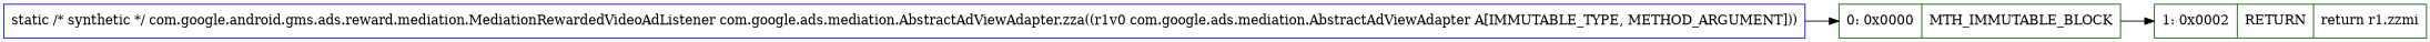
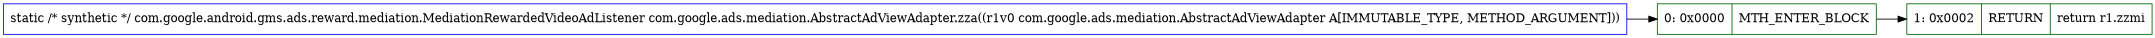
  digraph {
    rankdir=LR
    node [shape=record color=darkgreen]
-   n1 [label="{0\:\ 0x0000|MTH_IMMUTABLE_BLOCK\l}"]
+   n1 [label="{0\:\ 0x0000|MTH_ENTER_BLOCK\l}"]
    n2 [label="{1\:\ 0x0002|RETURN\l|return r1.zzmi\l}"]
    n3 [label="{static \/* synthetic *\/ com.google.android.gms.ads.reward.mediation.MediationRewardedVideoAdListener com.google.ads.mediation.AbstractAdViewAdapter.zza((r1v0 com.google.ads.mediation.AbstractAdViewAdapter A[IMMUTABLE_TYPE, METHOD_ARGUMENT])) }" color=blue]
    n1 -> n2
    n3 -> n1
  }
